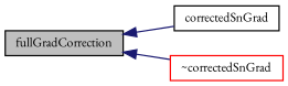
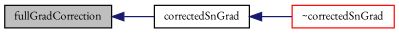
  digraph {
    fontname="EB Garamond"
    rankdir=LR
    node [color=black fontname="EB Garamond" fontsize=10 shape=record]
    edge [color=midnightblue dir=back fontname="EB Garamond" fontsize=10 labelfontname=FreeSans labelfontsize=10 style=solid]
    n1 [fillcolor=grey75 fontcolor=black height=0.2 label=fullGradCorrection style=filled width=0.4]
    n2 [height=0.2 label=correctedSnGrad width=0.4]
    n3 [color=red height=0.2 label="~correctedSnGrad" width=0.4]
    n1 -> n2
-   n1 -> n3
+   n2 -> n3
  }
